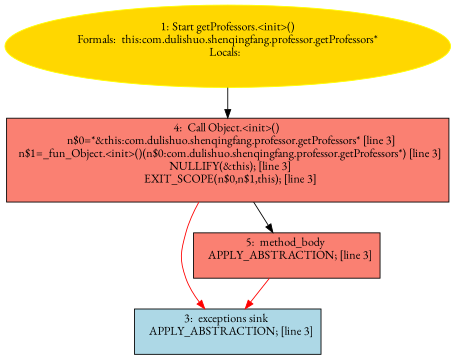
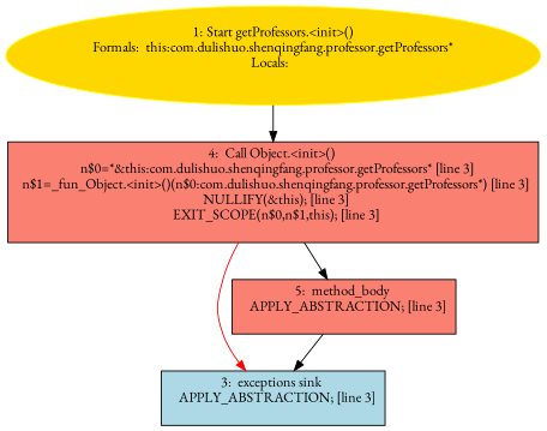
  digraph {
    fontname="EB Garamond"
    node [fillcolor=salmon fontname="EB Garamond" style=filled shape=box]
    edge [fontname="EB Garamond"]
    n1 [color=yellow fillcolor=gold label="1: Start getProfessors.<init>()\nFormals:  this:com.dulishuo.shenqingfang.professor.getProfessors*\nLocals:  \n  " shape=""]
    n2 [label="4:  Call Object.<init>() \n   n$0=*&this:com.dulishuo.shenqingfang.professor.getProfessors* [line 3]\n  n$1=_fun_Object.<init>()(n$0:com.dulishuo.shenqingfang.professor.getProfessors*) [line 3]\n  NULLIFY(&this); [line 3]\n  EXIT_SCOPE(n$0,n$1,this); [line 3]\n "]
    n3 [fillcolor=lightblue label="3:  exceptions sink \n   APPLY_ABSTRACTION; [line 3]\n "]
    n4 [label="5:  method_body \n   APPLY_ABSTRACTION; [line 3]\n "]
    n1 -> n2
    n2 -> n3 [color=red]
    n2 -> n4
-   n4 -> n3 [color=red]
+   n4 -> n3 [color=black]
  }
